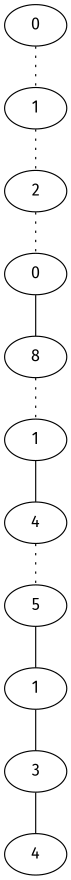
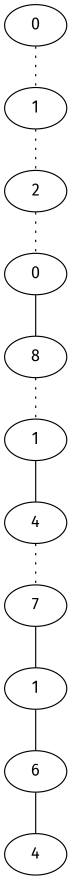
  graph {
    fontname="Fira Sans"
    node [fontname="Fira Sans"]
    edge [fontname="Fira Sans"]
    n1 [label=0]
    n2 [label=1]
    n3 [label=2]
    n4 [label=0]
    n5 [label=8]
    n6 [label=1]
    n7 [label=4]
-   n8 [label=5]
+   n8 [label=7]
    n9 [label=1]
-   n10 [label=3]
+   n10 [label=6]
    n11 [label=4]
    n1 -- n2 [style=dotted]
    n2 -- n3 [style=dotted]
    n3 -- n4 [style=dotted]
    n4 -- n5
    n5 -- n6 [style=dotted]
    n6 -- n7
    n7 -- n8 [style=dotted]
    n8 -- n9
    n9 -- n10
    n10 -- n11
  }
